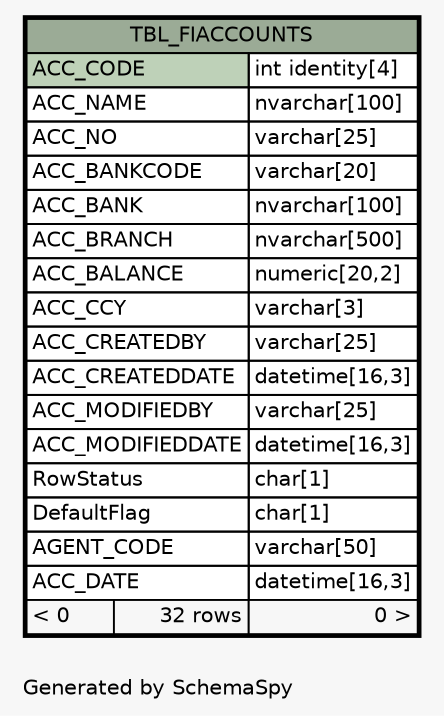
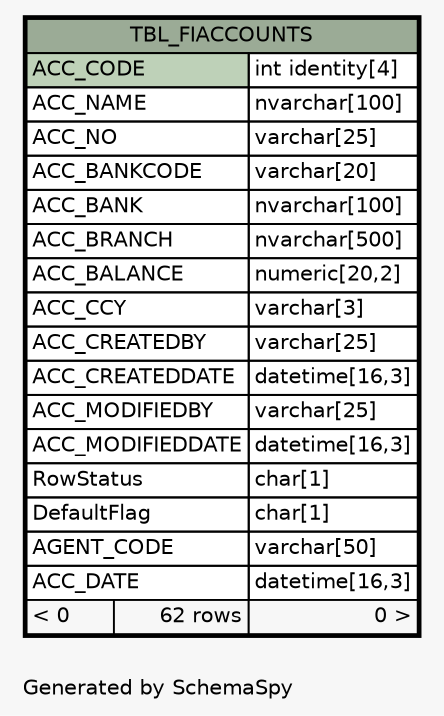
  digraph {
    bgcolor="#f7f7f7"
    fontname=Helvetica
    fontsize=11
    label="\nGenerated by SchemaSpy"
    labeljust=l
    nodesep=0.18
    rankdir=RL
    ranksep=0.46
-   n1 [fontname=Helvetica fontsize=11 label=<     <TABLE BORDER="2" CELLBORDER="1" CELLSPACING="0" BGCOLOR="#ffffff">       <TR><TD COLSPAN="3" BGCOLOR="#9bab96" ALIGN="CENTER">TBL_FIACCOUNTS</TD></TR>       <TR><TD PORT="ACC_CODE" COLSPAN="2" BGCOLOR="#bed1b8" ALIGN="LEFT">ACC_CODE</TD><TD PORT="ACC_CODE.type" ALIGN="LEFT">int identity[4]</TD></TR>       <TR><TD PORT="ACC_NAME" COLSPAN="2" ALIGN="LEFT">ACC_NAME</TD><TD PORT="ACC_NAME.type" ALIGN="LEFT">nvarchar[100]</TD></TR>       <TR><TD PORT="ACC_NO" COLSPAN="2" ALIGN="LEFT">ACC_NO</TD><TD PORT="ACC_NO.type" ALIGN="LEFT">varchar[25]</TD></TR>       <TR><TD PORT="ACC_BANKCODE" COLSPAN="2" ALIGN="LEFT">ACC_BANKCODE</TD><TD PORT="ACC_BANKCODE.type" ALIGN="LEFT">varchar[20]</TD></TR>       <TR><TD PORT="ACC_BANK" COLSPAN="2" ALIGN="LEFT">ACC_BANK</TD><TD PORT="ACC_BANK.type" ALIGN="LEFT">nvarchar[100]</TD></TR>       <TR><TD PORT="ACC_BRANCH" COLSPAN="2" ALIGN="LEFT">ACC_BRANCH</TD><TD PORT="ACC_BRANCH.type" ALIGN="LEFT">nvarchar[500]</TD></TR>       <TR><TD PORT="ACC_BALANCE" COLSPAN="2" ALIGN="LEFT">ACC_BALANCE</TD><TD PORT="ACC_BALANCE.type" ALIGN="LEFT">numeric[20,2]</TD></TR>       <TR><TD PORT="ACC_CCY" COLSPAN="2" ALIGN="LEFT">ACC_CCY</TD><TD PORT="ACC_CCY.type" ALIGN="LEFT">varchar[3]</TD></TR>       <TR><TD PORT="ACC_CREATEDBY" COLSPAN="2" ALIGN="LEFT">ACC_CREATEDBY</TD><TD PORT="ACC_CREATEDBY.type" ALIGN="LEFT">varchar[25]</TD></TR>       <TR><TD PORT="ACC_CREATEDDATE" COLSPAN="2" ALIGN="LEFT">ACC_CREATEDDATE</TD><TD PORT="ACC_CREATEDDATE.type" ALIGN="LEFT">datetime[16,3]</TD></TR>       <TR><TD PORT="ACC_MODIFIEDBY" COLSPAN="2" ALIGN="LEFT">ACC_MODIFIEDBY</TD><TD PORT="ACC_MODIFIEDBY.type" ALIGN="LEFT">varchar[25]</TD></TR>       <TR><TD PORT="ACC_MODIFIEDDATE" COLSPAN="2" ALIGN="LEFT">ACC_MODIFIEDDATE</TD><TD PORT="ACC_MODIFIEDDATE.type" ALIGN="LEFT">datetime[16,3]</TD></TR>       <TR><TD PORT="RowStatus" COLSPAN="2" ALIGN="LEFT">RowStatus</TD><TD PORT="RowStatus.type" ALIGN="LEFT">char[1]</TD></TR>       <TR><TD PORT="DefaultFlag" COLSPAN="2" ALIGN="LEFT">DefaultFlag</TD><TD PORT="DefaultFlag.type" ALIGN="LEFT">char[1]</TD></TR>       <TR><TD PORT="AGENT_CODE" COLSPAN="2" ALIGN="LEFT">AGENT_CODE</TD><TD PORT="AGENT_CODE.type" ALIGN="LEFT">varchar[50]</TD></TR>       <TR><TD PORT="ACC_DATE" COLSPAN="2" ALIGN="LEFT">ACC_DATE</TD><TD PORT="ACC_DATE.type" ALIGN="LEFT">datetime[16,3]</TD></TR>       <TR><TD ALIGN="LEFT" BGCOLOR="#f7f7f7">&lt; 0</TD><TD ALIGN="RIGHT" BGCOLOR="#f7f7f7">32 rows</TD><TD ALIGN="RIGHT" BGCOLOR="#f7f7f7">0 &gt;</TD></TR>     </TABLE>> shape=plaintext]
+   n1 [fontname=Helvetica fontsize=11 label=<     <TABLE BORDER="2" CELLBORDER="1" CELLSPACING="0" BGCOLOR="#ffffff">       <TR><TD COLSPAN="3" BGCOLOR="#9bab96" ALIGN="CENTER">TBL_FIACCOUNTS</TD></TR>       <TR><TD PORT="ACC_CODE" COLSPAN="2" BGCOLOR="#bed1b8" ALIGN="LEFT">ACC_CODE</TD><TD PORT="ACC_CODE.type" ALIGN="LEFT">int identity[4]</TD></TR>       <TR><TD PORT="ACC_NAME" COLSPAN="2" ALIGN="LEFT">ACC_NAME</TD><TD PORT="ACC_NAME.type" ALIGN="LEFT">nvarchar[100]</TD></TR>       <TR><TD PORT="ACC_NO" COLSPAN="2" ALIGN="LEFT">ACC_NO</TD><TD PORT="ACC_NO.type" ALIGN="LEFT">varchar[25]</TD></TR>       <TR><TD PORT="ACC_BANKCODE" COLSPAN="2" ALIGN="LEFT">ACC_BANKCODE</TD><TD PORT="ACC_BANKCODE.type" ALIGN="LEFT">varchar[20]</TD></TR>       <TR><TD PORT="ACC_BANK" COLSPAN="2" ALIGN="LEFT">ACC_BANK</TD><TD PORT="ACC_BANK.type" ALIGN="LEFT">nvarchar[100]</TD></TR>       <TR><TD PORT="ACC_BRANCH" COLSPAN="2" ALIGN="LEFT">ACC_BRANCH</TD><TD PORT="ACC_BRANCH.type" ALIGN="LEFT">nvarchar[500]</TD></TR>       <TR><TD PORT="ACC_BALANCE" COLSPAN="2" ALIGN="LEFT">ACC_BALANCE</TD><TD PORT="ACC_BALANCE.type" ALIGN="LEFT">numeric[20,2]</TD></TR>       <TR><TD PORT="ACC_CCY" COLSPAN="2" ALIGN="LEFT">ACC_CCY</TD><TD PORT="ACC_CCY.type" ALIGN="LEFT">varchar[3]</TD></TR>       <TR><TD PORT="ACC_CREATEDBY" COLSPAN="2" ALIGN="LEFT">ACC_CREATEDBY</TD><TD PORT="ACC_CREATEDBY.type" ALIGN="LEFT">varchar[25]</TD></TR>       <TR><TD PORT="ACC_CREATEDDATE" COLSPAN="2" ALIGN="LEFT">ACC_CREATEDDATE</TD><TD PORT="ACC_CREATEDDATE.type" ALIGN="LEFT">datetime[16,3]</TD></TR>       <TR><TD PORT="ACC_MODIFIEDBY" COLSPAN="2" ALIGN="LEFT">ACC_MODIFIEDBY</TD><TD PORT="ACC_MODIFIEDBY.type" ALIGN="LEFT">varchar[25]</TD></TR>       <TR><TD PORT="ACC_MODIFIEDDATE" COLSPAN="2" ALIGN="LEFT">ACC_MODIFIEDDATE</TD><TD PORT="ACC_MODIFIEDDATE.type" ALIGN="LEFT">datetime[16,3]</TD></TR>       <TR><TD PORT="RowStatus" COLSPAN="2" ALIGN="LEFT">RowStatus</TD><TD PORT="RowStatus.type" ALIGN="LEFT">char[1]</TD></TR>       <TR><TD PORT="DefaultFlag" COLSPAN="2" ALIGN="LEFT">DefaultFlag</TD><TD PORT="DefaultFlag.type" ALIGN="LEFT">char[1]</TD></TR>       <TR><TD PORT="AGENT_CODE" COLSPAN="2" ALIGN="LEFT">AGENT_CODE</TD><TD PORT="AGENT_CODE.type" ALIGN="LEFT">varchar[50]</TD></TR>       <TR><TD PORT="ACC_DATE" COLSPAN="2" ALIGN="LEFT">ACC_DATE</TD><TD PORT="ACC_DATE.type" ALIGN="LEFT">datetime[16,3]</TD></TR>       <TR><TD ALIGN="LEFT" BGCOLOR="#f7f7f7">&lt; 0</TD><TD ALIGN="RIGHT" BGCOLOR="#f7f7f7">62 rows</TD><TD ALIGN="RIGHT" BGCOLOR="#f7f7f7">0 &gt;</TD></TR>     </TABLE>> shape=plaintext]
  }
